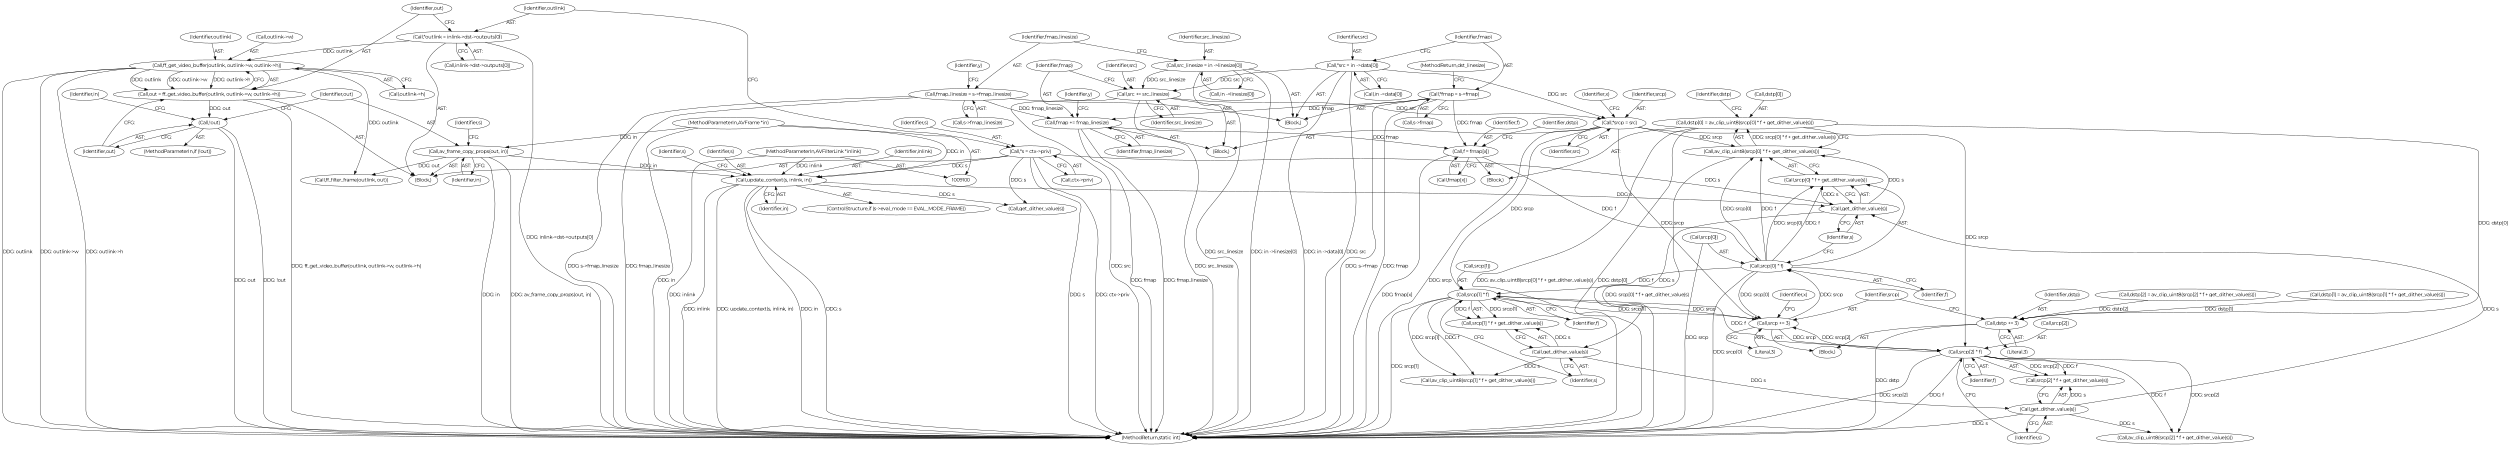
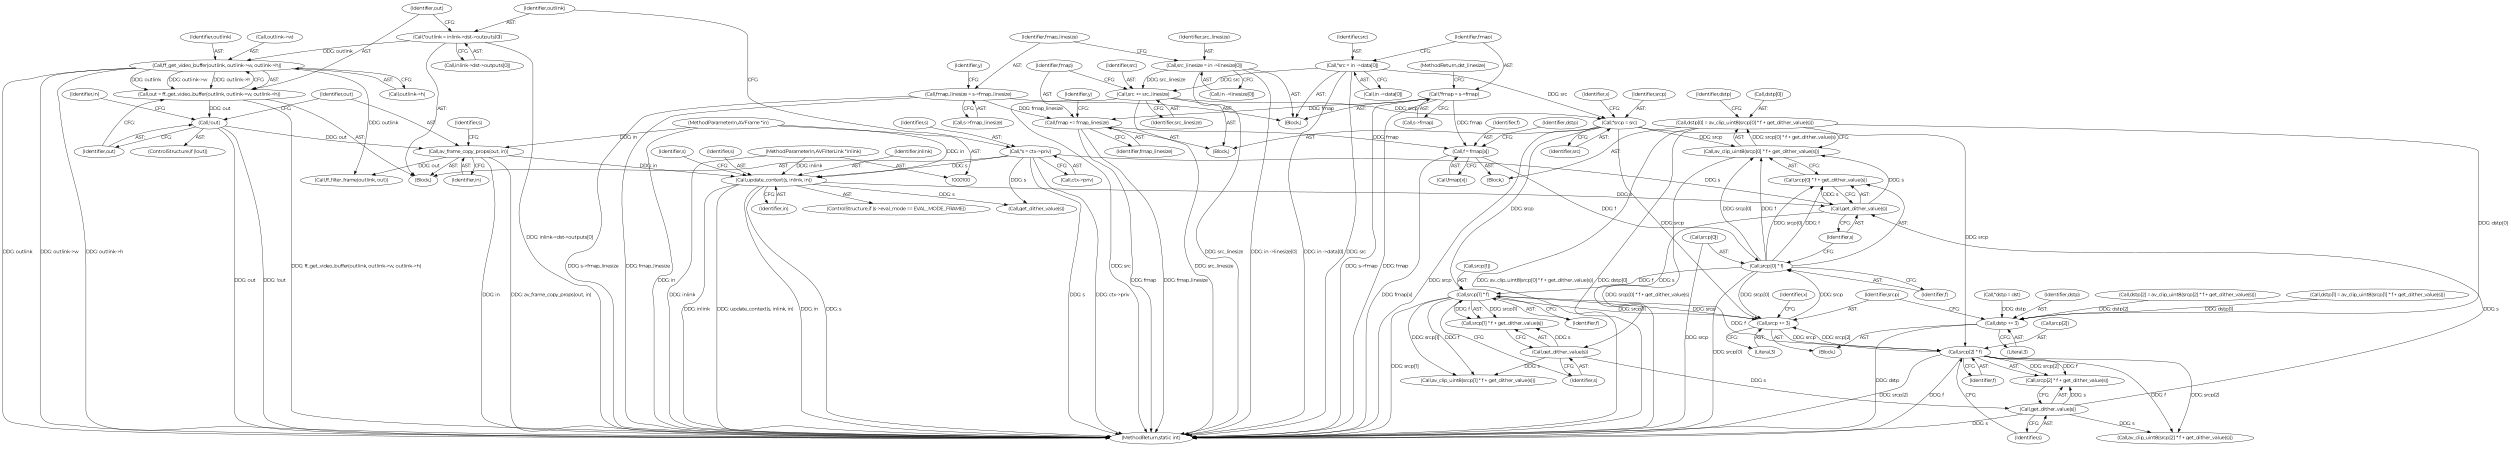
  digraph {
    fontname=Montserrat
    node [fontname=Montserrat]
    edge [fontname=Montserrat]
    n1 [label="(Call,dstp[0] = av_clip_uint8(srcp[0] * f + get_dither_value(s)))"]
    n2 [label="(Call,av_clip_uint8(srcp[0] * f + get_dither_value(s)))"]
    n3 [label="(Call,dstp += 3)"]
    n4 [label="(MethodReturn,static int)"]
    n5 [label="(Block,)"]
    n6 [label="(Call,srcp[0] * f + get_dither_value(s))"]
    n7 [label="(Block,)"]
    n8 [label="(Literal,3)"]
    n9 [label="(Call,get_dither_value(s))"]
    n10 [label="(Call,srcp[0] * f)"]
    n11 [label="(Call,srcp += 3)"]
    n12 [label="(Call,srcp[1] * f)"]
    n13 [label="(Identifier,f)"]
    n14 [label="(Call,srcp[2] * f)"]
    n15 [label="(Literal,3)"]
    n16 [label="(Call,av_clip_uint8(srcp[1] * f + get_dither_value(s)))"]
    n17 [label="(Identifier,f)"]
    n18 [label="(Call,srcp[1] * f + get_dither_value(s))"]
    n19 [label="(Call,*srcp = src)"]
    n20 [label="(Block,)"]
    n21 [label="(Identifier,src)"]
    n22 [label="(Call,av_clip_uint8(srcp[2] * f + get_dither_value(s)))"]
    n23 [label="(Identifier,f)"]
    n24 [label="(Call,srcp[2] * f + get_dither_value(s))"]
    n25 [label="(Call,src += src_linesize)"]
    n26 [label="(Identifier,src_linesize)"]
    n27 [label="(Call,src_linesize = in ->linesize[0])"]
    n28 [label="(Block,)"]
    n29 [label="(Call,in ->linesize[0])"]
    n30 [label="(Call,*src = in ->data[0])"]
    n31 [label="(Call,in ->data[0])"]
    n32 [label="(Call,get_dither_value(s))"]
    n33 [label="(Call,get_dither_value(s))"]
    n34 [label="(Call,f = fmap[x])"]
    n35 [label="(Call,fmap[x])"]
    n36 [label="(Call,*fmap = s->fmap)"]
    n37 [label="(Call,fmap += fmap_linesize)"]
    n38 [label="(Call,s->fmap)"]
    n39 [label="(Identifier,fmap_linesize)"]
    n40 [label="(Call,fmap_linesize = s->fmap_linesize)"]
    n41 [label="(Call,s->fmap_linesize)"]
    n42 [label="(Identifier,s)"]
    n43 [label="(Identifier,s)"]
    n44 [label="(Call,update_context(s, inlink, in))"]
    n45 [label="(Identifier,in)"]
    n46 [label="(ControlStructure,if (s->eval_mode == EVAL_MODE_FRAME))"]
    n47 [label="(Call,get_dither_value(s))"]
    n48 [label="(Call,*s = ctx->priv)"]
    n49 [label="(Block,)"]
    n50 [label="(Call,ctx->priv)"]
    n51 [label="(MethodParameterIn,AVFilterLink *inlink)"]
-   1000100 [label=1009100]
+   1000100
    n53 [label="(Call,av_frame_copy_props(out, in))"]
    n54 [label="(Identifier,in)"]
    n55 [label="(Call,ff_filter_frame(outlink, out))"]
    n56 [label="(Call,!out)"]
-   n57 [label="(MethodParameterIn,if (!out))"]
+   n57 [label="(ControlStructure,if (!out))"]
    n58 [label="(Identifier,out)"]
    n59 [label="(Call,out = ff_get_video_buffer(outlink, outlink->w, outlink->h))"]
    n60 [label="(Call,ff_get_video_buffer(outlink, outlink->w, outlink->h))"]
    n61 [label="(Call,outlink->h)"]
    n62 [label="(Call,*outlink = inlink->dst->outputs[0])"]
    n63 [label="(Call,inlink->dst->outputs[0])"]
    n64 [label="(MethodParameterIn,AVFrame *in)"]
    n65 [label="(Identifier,s)"]
    n66 [label="(Identifier,src)"]
+   n67 [label="(Call,*dstp = dst)"]
    n68 [label="(Identifier,fmap)"]
    n69 [label="(Identifier,dstp)"]
    n70 [label="(Identifier,s)"]
    n71 [label="(Identifier,fmap)"]
    n72 [label="(Identifier,dstp)"]
    n73 [label="(MethodReturn,dst_linesize)"]
    n74 [label="(Identifier,srcp)"]
    n75 [label="(Identifier,dstp)"]
    n76 [label="(Identifier,src_linesize)"]
    n77 [label="(Identifier,inlink)"]
    n78 [label="(Identifier,s)"]
    n79 [label="(Identifier,s)"]
    n80 [label="(Identifier,x)"]
    n81 [label="(Identifier,outlink)"]
    n82 [label="(Call,srcp[2])"]
    n83 [label="(Call,dstp[2] = av_clip_uint8(srcp[2] * f + get_dither_value(s)))"]
    n84 [label="(Identifier,out)"]
    n85 [label="(Identifier,outlink)"]
    n86 [label="(Call,outlink->w)"]
    n87 [label="(Call,dstp[0])"]
    n88 [label="(Identifier,srcp)"]
    n89 [label="(Identifier,s)"]
    n90 [label="(Identifier,in)"]
    n91 [label="(Identifier,out)"]
    n92 [label="(Identifier,x)"]
    n93 [label="(Identifier,y)"]
    n94 [label="(Identifier,src)"]
    n95 [label="(Call,srcp[0])"]
    n96 [label="(Identifier,f)"]
    n97 [label="(Identifier,y)"]
    n98 [label="(Call,srcp[1])"]
    n99 [label="(Identifier,fmap_linesize)"]
    n100 [label="(Call,dstp[1] = av_clip_uint8(srcp[1] * f + get_dither_value(s)))"]
    n1 -> n2 [label="CFG: "]
    n1 -> n3 [label="DDG: dstp[0]"]
    n1 -> n4 [label="DDG: av_clip_uint8(srcp[0] * f + get_dither_value(s))"]
    n1 -> n4 [label="DDG: dstp[0]"]
    n1 -> n5 [label="AST: "]
    n2 -> n1 [label="AST: "]
    n2 -> n1 [label="DDG: srcp[0] * f + get_dither_value(s)"]
    n2 -> n4 [label="DDG: srcp[0] * f + get_dither_value(s)"]
    n2 -> n6 [label="CFG: "]
    n3 -> n4 [label="DDG: dstp"]
    n3 -> n7 [label="AST: "]
    n3 -> n8 [label="CFG: "]
    n6 -> n2 [label="AST: "]
    n6 -> n9 [label="CFG: "]
    n8 -> n3 [label="AST: "]
    n9 -> n2 [label="DDG: s"]
    n9 -> n6 [label="AST: "]
    n9 -> n6 [label="DDG: s"]
    n9 -> n32 [label="DDG: s"]
    n9 -> n42 [label="CFG: "]
    n10 -> n2 [label="DDG: srcp[0]"]
    n10 -> n2 [label="DDG: f"]
    n10 -> n4 [label="DDG: srcp[0]"]
    n10 -> n6 [label="AST: "]
    n10 -> n6 [label="DDG: srcp[0]"]
    n10 -> n6 [label="DDG: f"]
    n10 -> n11 [label="DDG: srcp[0]"]
    n10 -> n12 [label="DDG: f"]
    n10 -> n13 [label="CFG: "]
    n11 -> n7 [label="AST: "]
    n11 -> n10 [label="DDG: srcp"]
    n11 -> n12 [label="DDG: srcp"]
    n11 -> n14 [label="DDG: srcp"]
    n11 -> n15 [label="CFG: "]
    n12 -> n4 [label="DDG: srcp[1]"]
    n12 -> n11 [label="DDG: srcp[1]"]
    n12 -> n14 [label="DDG: f"]
    n12 -> n16 [label="DDG: srcp[1]"]
    n12 -> n16 [label="DDG: f"]
    n12 -> n17 [label="CFG: "]
    n12 -> n18 [label="AST: "]
    n12 -> n18 [label="DDG: srcp[1]"]
    n12 -> n18 [label="DDG: f"]
    n13 -> n10 [label="AST: "]
    n14 -> n4 [label="DDG: srcp[2]"]
    n14 -> n4 [label="DDG: f"]
    n14 -> n11 [label="DDG: srcp[2]"]
    n14 -> n22 [label="DDG: srcp[2]"]
    n14 -> n22 [label="DDG: f"]
    n14 -> n23 [label="CFG: "]
    n14 -> n24 [label="AST: "]
    n14 -> n24 [label="DDG: srcp[2]"]
    n14 -> n24 [label="DDG: f"]
    n15 -> n11 [label="AST: "]
    n17 -> n12 [label="AST: "]
    n18 -> n32 [label="CFG: "]
    n19 -> n2 [label="DDG: srcp"]
    n19 -> n4 [label="DDG: srcp"]
    n19 -> n11 [label="DDG: srcp"]
    n19 -> n12 [label="DDG: srcp"]
    n19 -> n14 [label="DDG: srcp"]
    n19 -> n20 [label="AST: "]
    n19 -> n21 [label="CFG: "]
    n21 -> n19 [label="AST: "]
    n23 -> n14 [label="AST: "]
    n24 -> n33 [label="CFG: "]
    n25 -> n4 [label="DDG: src"]
    n25 -> n4 [label="DDG: src_linesize"]
-   n25 -> n19 [label="DDG: src"]
+   n25 -> n19 [label="DDG: srcp"]
    n25 -> n20 [label="AST: "]
    n25 -> n26 [label="CFG: "]
    n26 -> n25 [label="AST: "]
    n27 -> n4 [label="DDG: src_linesize"]
    n27 -> n4 [label="DDG: in ->linesize[0]"]
    n27 -> n25 [label="DDG: src_linesize"]
    n27 -> n28 [label="AST: "]
    n27 -> n29 [label="CFG: "]
    n29 -> n27 [label="AST: "]
    n30 -> n4 [label="DDG: in ->data[0]"]
    n30 -> n4 [label="DDG: src"]
    n30 -> n19 [label="DDG: src"]
    n30 -> n25 [label="DDG: src"]
    n30 -> n28 [label="AST: "]
    n30 -> n31 [label="CFG: "]
    n31 -> n30 [label="AST: "]
    n32 -> n16 [label="DDG: s"]
    n32 -> n18 [label="AST: "]
    n32 -> n18 [label="DDG: s"]
    n32 -> n33 [label="DDG: s"]
    n32 -> n43 [label="CFG: "]
    n33 -> n4 [label="DDG: s"]
    n33 -> n9 [label="DDG: s"]
    n33 -> n22 [label="DDG: s"]
    n33 -> n24 [label="AST: "]
    n33 -> n24 [label="DDG: s"]
    n33 -> n65 [label="CFG: "]
    n34 -> n4 [label="DDG: fmap[x]"]
    n34 -> n5 [label="AST: "]
    n34 -> n10 [label="DDG: f"]
    n34 -> n35 [label="CFG: "]
    n35 -> n34 [label="AST: "]
    n36 -> n4 [label="DDG: s->fmap"]
    n36 -> n4 [label="DDG: fmap"]
    n36 -> n28 [label="AST: "]
    n36 -> n34 [label="DDG: fmap"]
    n36 -> n37 [label="DDG: fmap"]
    n36 -> n38 [label="CFG: "]
    n37 -> n4 [label="DDG: fmap"]
    n37 -> n4 [label="DDG: fmap_linesize"]
    n37 -> n20 [label="AST: "]
    n37 -> n34 [label="DDG: fmap"]
    n37 -> n39 [label="CFG: "]
    n38 -> n36 [label="AST: "]
    n39 -> n37 [label="AST: "]
    n40 -> n4 [label="DDG: s->fmap_linesize"]
    n40 -> n4 [label="DDG: fmap_linesize"]
    n40 -> n28 [label="AST: "]
    n40 -> n37 [label="DDG: fmap_linesize"]
    n40 -> n41 [label="CFG: "]
    n41 -> n40 [label="AST: "]
    n42 -> n9 [label="AST: "]
    n42 -> n10 [label="CFG: "]
    n43 -> n12 [label="CFG: "]
    n43 -> n32 [label="AST: "]
    n44 -> n4 [label="DDG: s"]
    n44 -> n4 [label="DDG: inlink"]
    n44 -> n4 [label="DDG: update_context(s, inlink, in)"]
    n44 -> n4 [label="DDG: in"]
    n44 -> n9 [label="DDG: s"]
    n44 -> n45 [label="CFG: "]
    n44 -> n46 [label="AST: "]
    n44 -> n47 [label="DDG: s"]
    n45 -> n44 [label="AST: "]
    n48 -> n4 [label="DDG: s"]
    n48 -> n4 [label="DDG: ctx->priv"]
    n48 -> n9 [label="DDG: s"]
    n48 -> n44 [label="DDG: s"]
    n48 -> n47 [label="DDG: s"]
    n48 -> n49 [label="AST: "]
    n48 -> n50 [label="CFG: "]
    n50 -> n48 [label="AST: "]
    n51 -> n4 [label="DDG: inlink"]
    n51 -> n44 [label="DDG: inlink"]
    n51 -> 1000100 [label="AST: "]
    n53 -> n4 [label="DDG: in"]
    n53 -> n4 [label="DDG: av_frame_copy_props(out, in)"]
    n53 -> n44 [label="DDG: in"]
    n53 -> n49 [label="AST: "]
    n53 -> n54 [label="CFG: "]
    n53 -> n55 [label="DDG: out"]
    n54 -> n53 [label="AST: "]
    n56 -> n4 [label="DDG: out"]
    n56 -> n4 [label="DDG: !out"]
+   n56 -> n53 [label="DDG: out"]
    n56 -> n57 [label="AST: "]
    n56 -> n58 [label="CFG: "]
    n58 -> n56 [label="AST: "]
    n58 -> n59 [label="CFG: "]
    n59 -> n4 [label="DDG: ff_get_video_buffer(outlink, outlink->w, outlink->h)"]
    n59 -> n49 [label="AST: "]
    n59 -> n56 [label="DDG: out"]
    n59 -> n60 [label="CFG: "]
    n60 -> n4 [label="DDG: outlink"]
    n60 -> n4 [label="DDG: outlink->w"]
    n60 -> n4 [label="DDG: outlink->h"]
    n60 -> n55 [label="DDG: outlink"]
    n60 -> n59 [label="AST: "]
    n60 -> n59 [label="DDG: outlink"]
    n60 -> n59 [label="DDG: outlink->w"]
    n60 -> n59 [label="DDG: outlink->h"]
    n60 -> n61 [label="CFG: "]
    n61 -> n60 [label="AST: "]
    n62 -> n4 [label="DDG: inlink->dst->outputs[0]"]
    n62 -> n49 [label="AST: "]
    n62 -> n60 [label="DDG: outlink"]
    n62 -> n63 [label="CFG: "]
    n63 -> n62 [label="AST: "]
    n64 -> n4 [label="DDG: in"]
    n64 -> n44 [label="DDG: in"]
    n64 -> 1000100 [label="AST: "]
    n64 -> n53 [label="DDG: in"]
    n65 -> n14 [label="CFG: "]
    n65 -> n33 [label="AST: "]
    n66 -> n30 [label="AST: "]
+   n67 -> n3 [label="DDG: dstp"]
    n68 -> n30 [label="CFG: "]
    n68 -> n36 [label="AST: "]
    n69 -> n3 [label="AST: "]
    n70 -> n48 [label="AST: "]
    n71 -> n25 [label="CFG: "]
    n71 -> n37 [label="AST: "]
    n72 -> n34 [label="CFG: "]
    n73 -> n36 [label="CFG: "]
    n74 -> n3 [label="CFG: "]
    n74 -> n11 [label="AST: "]
    n75 -> n1 [label="CFG: "]
    n76 -> n27 [label="AST: "]
    n77 -> n44 [label="AST: "]
    n78 -> n44 [label="CFG: "]
    n79 -> n44 [label="AST: "]
    n80 -> n19 [label="CFG: "]
    n81 -> n60 [label="AST: "]
    n82 -> n14 [label="AST: "]
    n83 -> n3 [label="DDG: dstp[2]"]
    n84 -> n53 [label="AST: "]
    n84 -> n56 [label="CFG: "]
    n85 -> n48 [label="CFG: "]
    n85 -> n62 [label="AST: "]
    n86 -> n60 [label="AST: "]
    n87 -> n1 [label="AST: "]
    n88 -> n19 [label="AST: "]
    n89 -> n53 [label="CFG: "]
    n90 -> n56 [label="CFG: "]
    n91 -> n59 [label="AST: "]
    n91 -> n62 [label="CFG: "]
    n92 -> n11 [label="CFG: "]
    n93 -> n40 [label="CFG: "]
    n94 -> n25 [label="AST: "]
    n95 -> n4 [label="DDG: srcp"]
    n95 -> n10 [label="AST: "]
    n96 -> n34 [label="AST: "]
    n97 -> n37 [label="CFG: "]
    n98 -> n12 [label="AST: "]
    n99 -> n27 [label="CFG: "]
    n99 -> n40 [label="AST: "]
    n100 -> n3 [label="DDG: dstp[1]"]
  }
